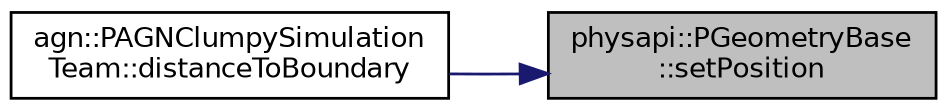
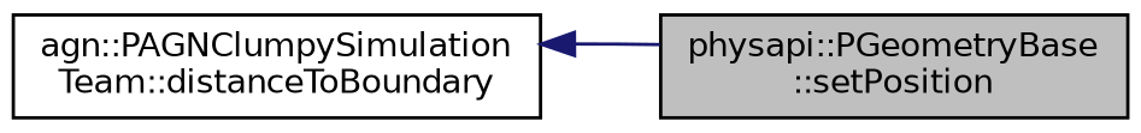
  digraph {
    rankdir=RL
    node [color=black fontname=Helvetica fontsize=10 shape=record style=filled]
    n1 [fillcolor=grey75 fontcolor=black height=0.2 label="physapi::PGeometryBase\l::setPosition" width=0.4]
    n2 [fillcolor=white height=0.2 label="agn::PAGNClumpySimulation\lTeam::distanceToBoundary" width=0.4]
-   n1 -> n2 [color=midnightblue dir=back fontname=Helvetica fontsize=10 labelfontname=Helvetica labelfontsize=10 style=solid]
+   n2 -> n1 [color=midnightblue dir=back fontname=Helvetica fontsize=10 labelfontname=Helvetica labelfontsize=10 style=solid]
  }
